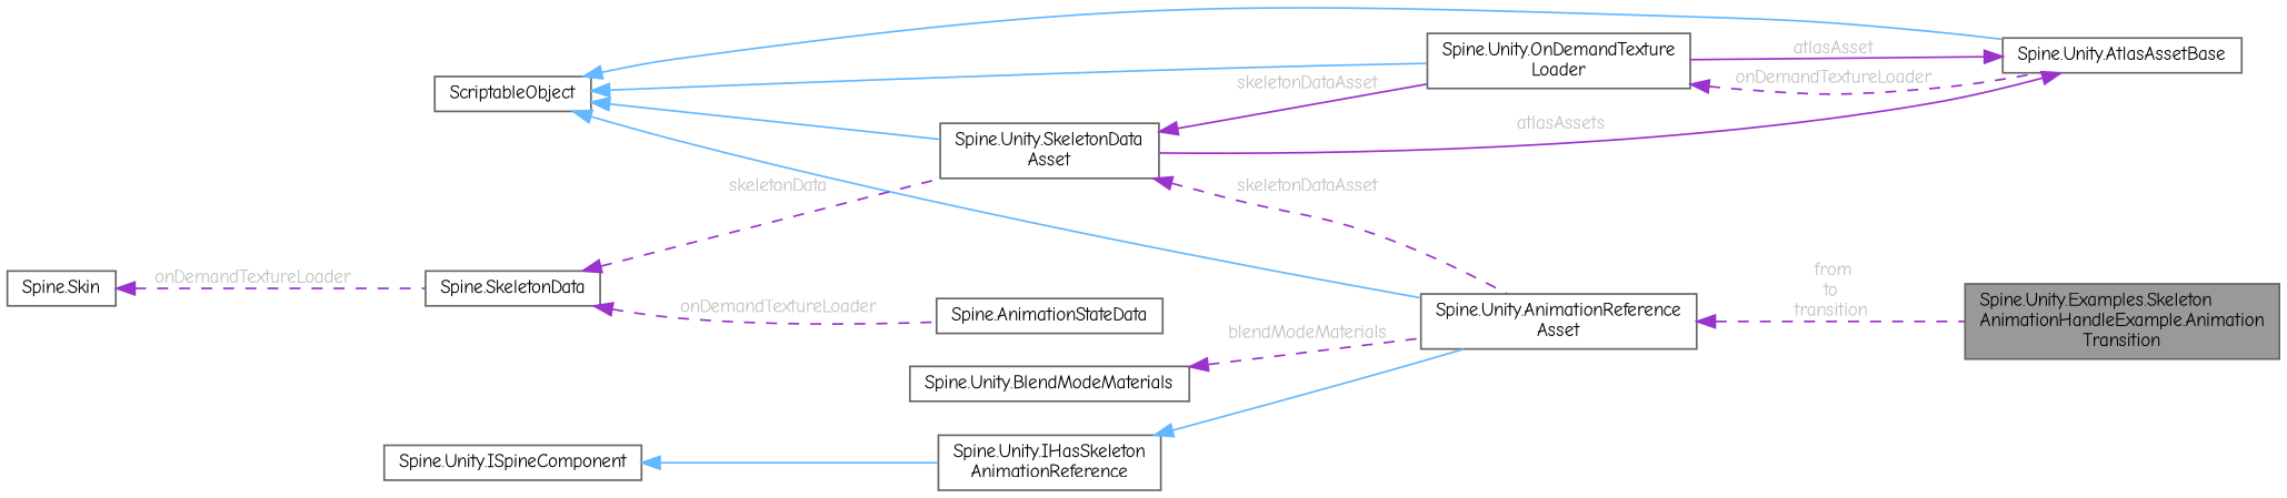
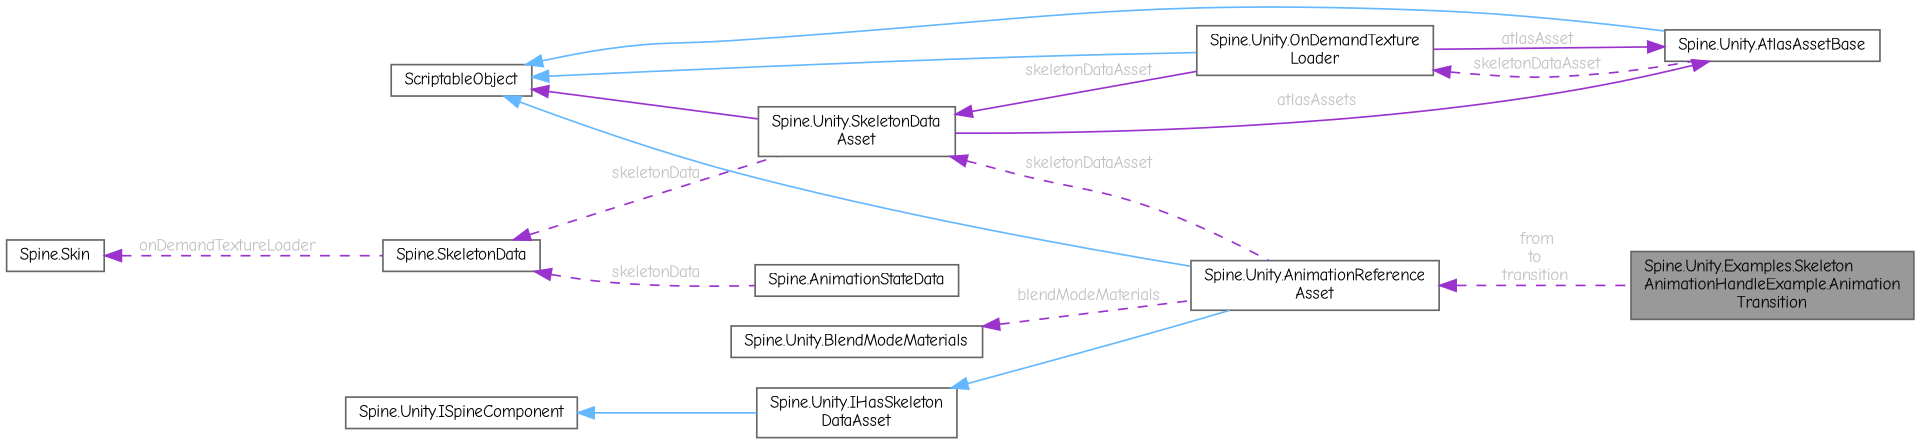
  digraph {
    fontname="Comic Neue"
    rankdir=LR
    node [color=gray40 fillcolor=white fontname="Comic Neue" fontsize=10 shape=box style=filled]
    edge [color=darkorchid3 dir=back fontcolor=grey fontname="Comic Neue" fontsize=10 labelfontname=Helvetica labelfontsize=10 style=solid]
    n1 [fillcolor=grey60 fontcolor=black height=0.2 label="Spine.Unity.Examples.Skeleton\lAnimationHandleExample.Animation\lTransition" width=0.4]
    n2 [height=0.2 label="Spine.Unity.AnimationReference\lAsset" width=0.4]
    n3 [height=0.2 label=ScriptableObject width=0.4]
    n4 [height=0.2 label="Spine.Unity.SkeletonData\lAsset" width=0.4]
    n5 [height=0.2 label="Spine.Unity.AtlasAssetBase" width=0.4]
    n6 [height=0.2 label="Spine.Unity.OnDemandTexture\lLoader" width=0.4]
-   n7 [height=0.2 label="Spine.Unity.IHasSkeleton\lAnimationReference" width=0.4]
+   n7 [height=0.2 label="Spine.Unity.IHasSkeleton\lDataAsset" width=0.4]
    n8 [height=0.2 label="Spine.Unity.ISpineComponent" width=0.4]
    n9 [height=0.2 label="Spine.Unity.BlendModeMaterials" width=0.4]
    n10 [height=0.2 label="Spine.SkeletonData" width=0.4]
    n11 [height=0.2 label="Spine.AnimationStateData" width=0.4]
    n12 [height=0.2 label="Spine.Skin" width=0.4]
    n2 -> n1 [label=" from\nto\ntransition" style=dashed]
    n3 -> n2 [color=steelblue1 fontcolor=""]
-   n3 -> n4 [color=steelblue1 fontcolor=""]
+   n3 -> n4 [fontcolor=""]
    n3 -> n5 [color=steelblue1 fontcolor=""]
    n3 -> n6 [color=steelblue1 fontcolor=""]
    n4 -> n2 [label=" skeletonDataAsset" style=dashed]
    n4 -> n6 [label=" skeletonDataAsset"]
    n5 -> n4 [label=" atlasAssets"]
    n5 -> n6 [label=" atlasAsset"]
-   n6 -> n5 [label=" onDemandTextureLoader" style=dashed]
+   n6 -> n5 [label=" skeletonDataAsset" style=dashed]
    n7 -> n2 [color=steelblue1 fontcolor=""]
    n8 -> n7 [color=steelblue1 fontcolor=""]
    n9 -> n2 [label=" blendModeMaterials" style=dashed]
    n10 -> n4 [label=" skeletonData" style=dashed]
-   n10 -> n11 [label=" onDemandTextureLoader" style=dashed]
+   n10 -> n11 [label=" skeletonData" style=dashed]
    n12 -> n10 [label=" onDemandTextureLoader" style=dashed]
  }
